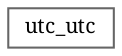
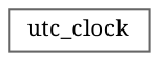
  digraph {
    rankdir=LR
    fontname="Noto Serif"
-   n1 [color=grey40 fillcolor=white fontname="Noto Serif" fontsize=10 height=0.2 label=utc_utc shape=box style=filled width=0.4]
+   n1 [color=grey40 fillcolor=white fontname="Noto Serif" fontsize=10 height=0.2 label=utc_clock shape=box style=filled width=0.4]
  }
